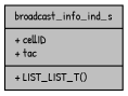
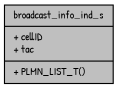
  digraph {
    fontname="Patrick Hand"
-   n1 [color=black fillcolor=grey75 fontcolor=black fontname="Patrick Hand" fontsize=10 height=0.2 label="{broadcast_info_ind_s\n|+ cellID\l+ tac\l|+ LIST_LIST_T()\l}" shape=record style=filled width=0.4]
+   n1 [color=black fillcolor=grey75 fontcolor=black fontname="Patrick Hand" fontsize=10 height=0.2 label="{broadcast_info_ind_s\n|+ cellID\l+ tac\l|+ PLMN_LIST_T()\l}" shape=record style=filled width=0.4]
  }
